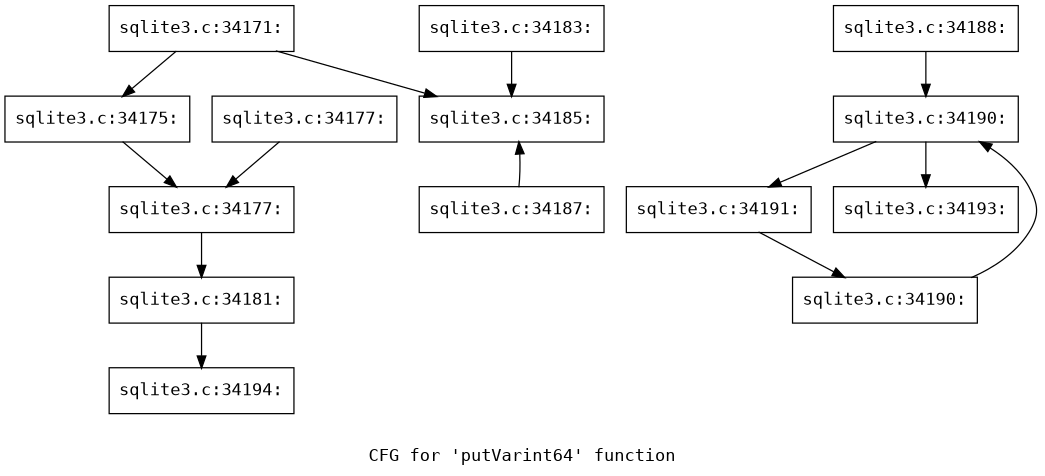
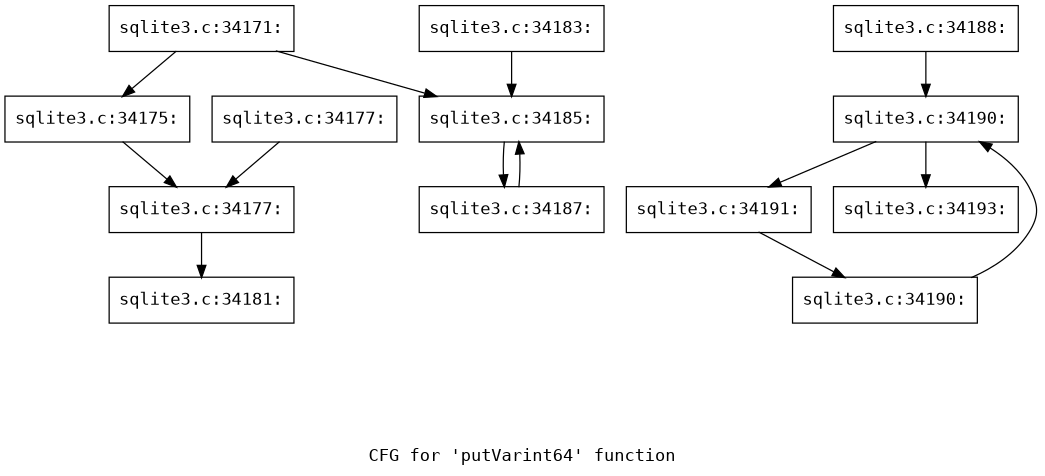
  digraph {
    fontname="DejaVu Sans Mono"
    label="CFG for 'putVarint64' function"
    node [fontname="DejaVu Sans Mono" shape=record]
    edge [fontname="DejaVu Sans Mono"]
    n1 [label="{sqlite3.c:34171:}"]
    n2 [label="{sqlite3.c:34175:}"]
    n3 [label="{sqlite3.c:34185:}"]
    n4 [label="{sqlite3.c:34177:}"]
    n5 [label="{sqlite3.c:34183:}"]
    n6 [label="{sqlite3.c:34181:}"]
    n7 [label="{sqlite3.c:34187:}"]
-   n8 [label="{sqlite3.c:34194:}"]
    n9 [label="{sqlite3.c:34177:}"]
    n10 [label="{sqlite3.c:34188:}"]
    n11 [label="{sqlite3.c:34190:}"]
    n12 [label="{sqlite3.c:34191:}"]
    n13 [label="{sqlite3.c:34193:}"]
    n14 [label="{sqlite3.c:34190:}"]
    n1 -> n2
    n1 -> n3
    n2 -> n4
+   n3 -> n7
    n4 -> n6
    n5 -> n3
-   n6 -> n8
    n7 -> n3
    n9 -> n4
    n10 -> n11
    n11 -> n12
    n11 -> n13
    n12 -> n14
    n14 -> n11
  }
